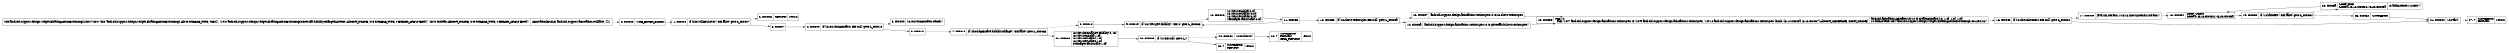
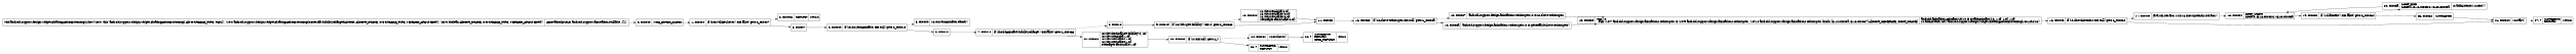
  digraph {
    rankdir=LR
    node [shape=record]
    n1 [label="{0\:\ 0x0000|MTH_ENTER_BLOCK\l}"]
    n2 [label="{1\:\ 0x0004|if (isOrWillBeShown() == false) goto L_0x0007\l}"]
    n3 [label="{2\:\ 0x0006|RETURN\l|return\l}"]
    n4 [label="{3\:\ 0x0007}"]
    n5 [label="{4\:\ 0x0009|if (r3.currentAnimator == null) goto L_0x0010\l}"]
    n6 [label="{5\:\ 0x000b|r3.currentAnimator.cancel()\l}"]
    n7 [label="{6\:\ 0x0010}"]
    n8 [label="{7\:\ 0x0016|if (shouldAnimateVisibilityChange() == false) goto L_0x0068\l}"]
    n9 [label="{8\:\ 0x0018}"]
    n10 [label="{22\:\ 0x0068|r3.view.internalSetVisibility(0, r5)\lr3.view.setAlpha(1.0f)\lr3.view.setScaleY(1.0f)\lr3.view.setScaleX(1.0f)\lsetImageMatrixScale(1.0f)\l}"]
    n11 [label="{9\:\ 0x001e|if (r3.view.getVisibility() == 0) goto L_0x0033\l}"]
    n12 [label="{23\:\ 0x0080|if (r4 == null) goto L_?\l}"]
    n13 [label="{10\:\ 0x0020|r3.view.setAlpha(0.0f)\lr3.view.setScaleY(0.0f)\lr3.view.setScaleX(0.0f)\lsetImageMatrixScale(0.0f)\l}"]
    n14 [label="{11\:\ 0x0033}"]
    n15 [label="{12\:\ 0x0035|if (r3.showMotionSpec == null) goto L_0x003a\l}"]
    n16 [label="{13\:\ 0x0037|android.support.design.animation.MotionSpec r0 = r3.showMotionSpec\l}"]
    n17 [label="{14\:\ 0x003a|android.support.design.animation.MotionSpec r0 = getDefaultShowMotionSpec()\l}"]
    n18 [label="{15\:\ 0x003e|PHI: r0 \l  PHI: (r0v7 android.support.design.animation.MotionSpec) = (r0v9 android.support.design.animation.MotionSpec), (r0v10 android.support.design.animation.MotionSpec) binds: [B:14:0x003a, B:13:0x0037] A[DONT_GENERATE, DONT_INLINE]\l|android.animation.AnimatorSet r0 = createAnimator(r0, 1.0f, 1.0f, 1.0f)\lr0.addListener(new android.support.design.widget.FloatingActionButtonImpl.C01292(r3))\l}"]
    n19 [label="{16\:\ 0x004c|if (r3.showListeners == null) goto L_0x0064\l}"]
    n20 [label="{17\:\ 0x004e|java.util.Iterator r4 = r3.showListeners.iterator()\l}"]
    n21 [label="{21\:\ 0x0064|r0.start()\l}"]
    n22 [label="{18\:\ 0x0054|LOOP_START\lLOOP:0: B:18:0x0054\-\>B:20:0x005a\l}"]
    n23 [label="{27\:\ ?|SYNTHETIC\lRETURN\l|return\l}"]
    n24 [label="{19\:\ 0x0058|if (r4.hasNext() == false) goto L_0x0064\l}"]
    n25 [label="{20\:\ 0x005a|LOOP_END\lLOOP:0: B:18:0x0054\-\>B:20:0x005a\l|r0.addListener(r4.next())\l}"]
    n26 [label="{25\:\ 0x0064|SYNTHETIC\l}"]
    n27 [label="{24\:\ 0x0082|r4.onShown()\l}"]
    n28 [label="{28\:\ ?|SYNTHETIC\lRETURN\l|return\l}"]
    n29 [label="{26\:\ ?|SYNTHETIC\lRETURN\lORIG_RETURN\l|return\l}"]
    n30 [label="{void android.support.design.widget.FloatingActionButtonImpl.show((r3v0 'this' android.support.design.widget.FloatingActionButtonImpl A[IMMUTABLE_TYPE, THIS]), (r4v0 android.support.design.widget.FloatingActionButtonImpl$InternalVisibilityChangedListener A[DONT_INLINE, IMMUTABLE_TYPE, METHOD_ARGUMENT]), (r5v0 boolean A[DONT_INLINE, IMMUTABLE_TYPE, METHOD_ARGUMENT]))  | Annotation[BUILD, android.support.annotation.Nullable, \{\}], \l}"]
    n1 -> n2
    n2 -> n3 [style=dashed]
    n2 -> n4
    n4 -> n5
    n5 -> n6 [style=dashed]
    n5 -> n7
    n7 -> n8
    n8 -> n9 [style=dashed]
    n8 -> n10
    n9 -> n11
    n10 -> n12
    n11 -> n13 [style=dashed]
-   n14 -> n11
+   n11 -> n14
    n12 -> n27 [style=dashed]
    n12 -> n28
    n13 -> n14
    n14 -> n15
    n15 -> n16 [style=dashed]
    n15 -> n17
    n16 -> n18
    n17 -> n18
    n18 -> n19
    n19 -> n20 [style=dashed]
    n19 -> n21
    n20 -> n22
    n21 -> n23 [style=dashed]
    n22 -> n24
    n24 -> n25 [style=dashed]
    n24 -> n26
    n25 -> n22
    n26 -> n21
    n27 -> n29
    n30 -> n1
  }
